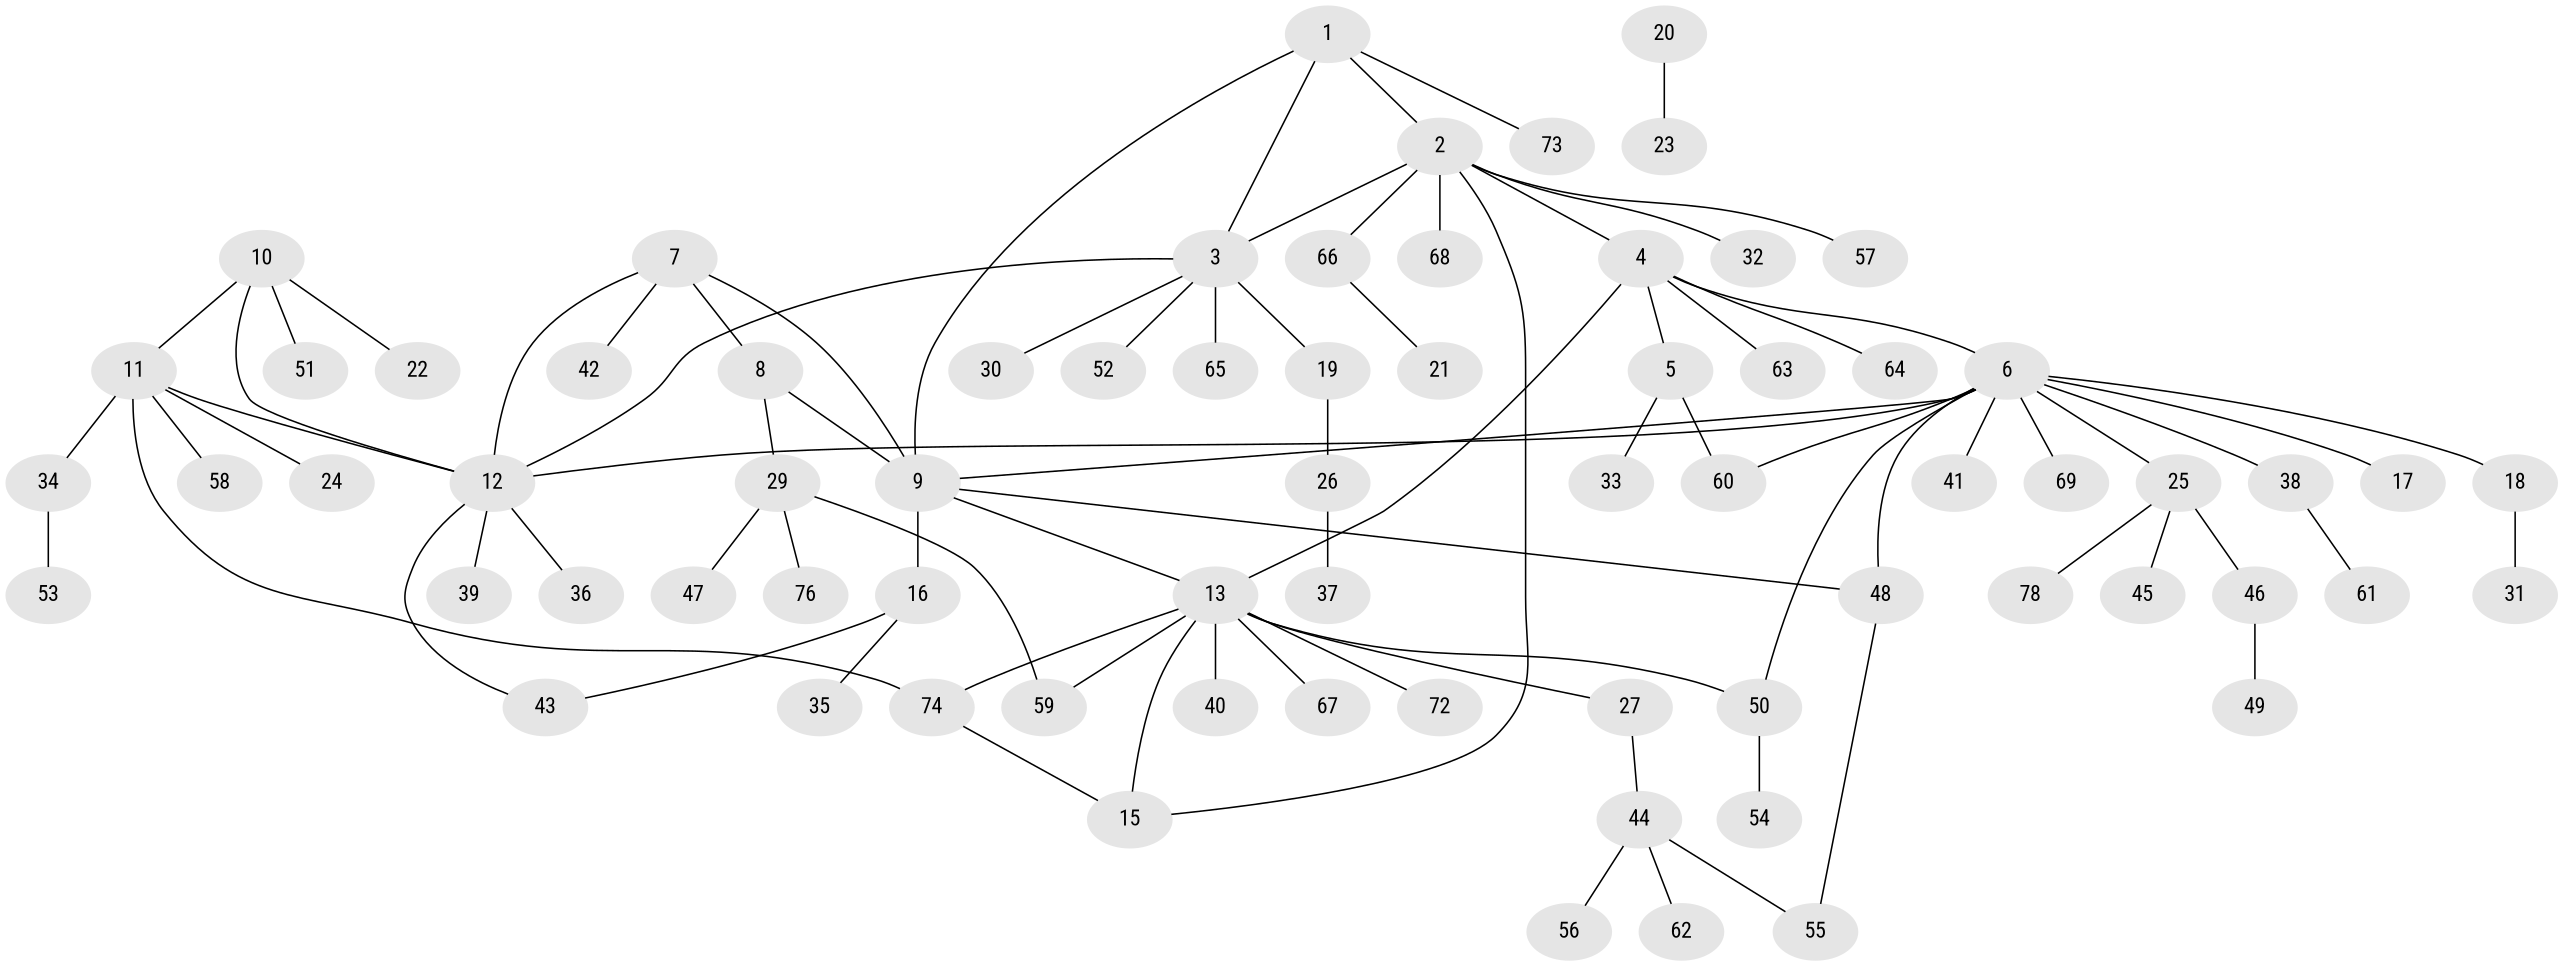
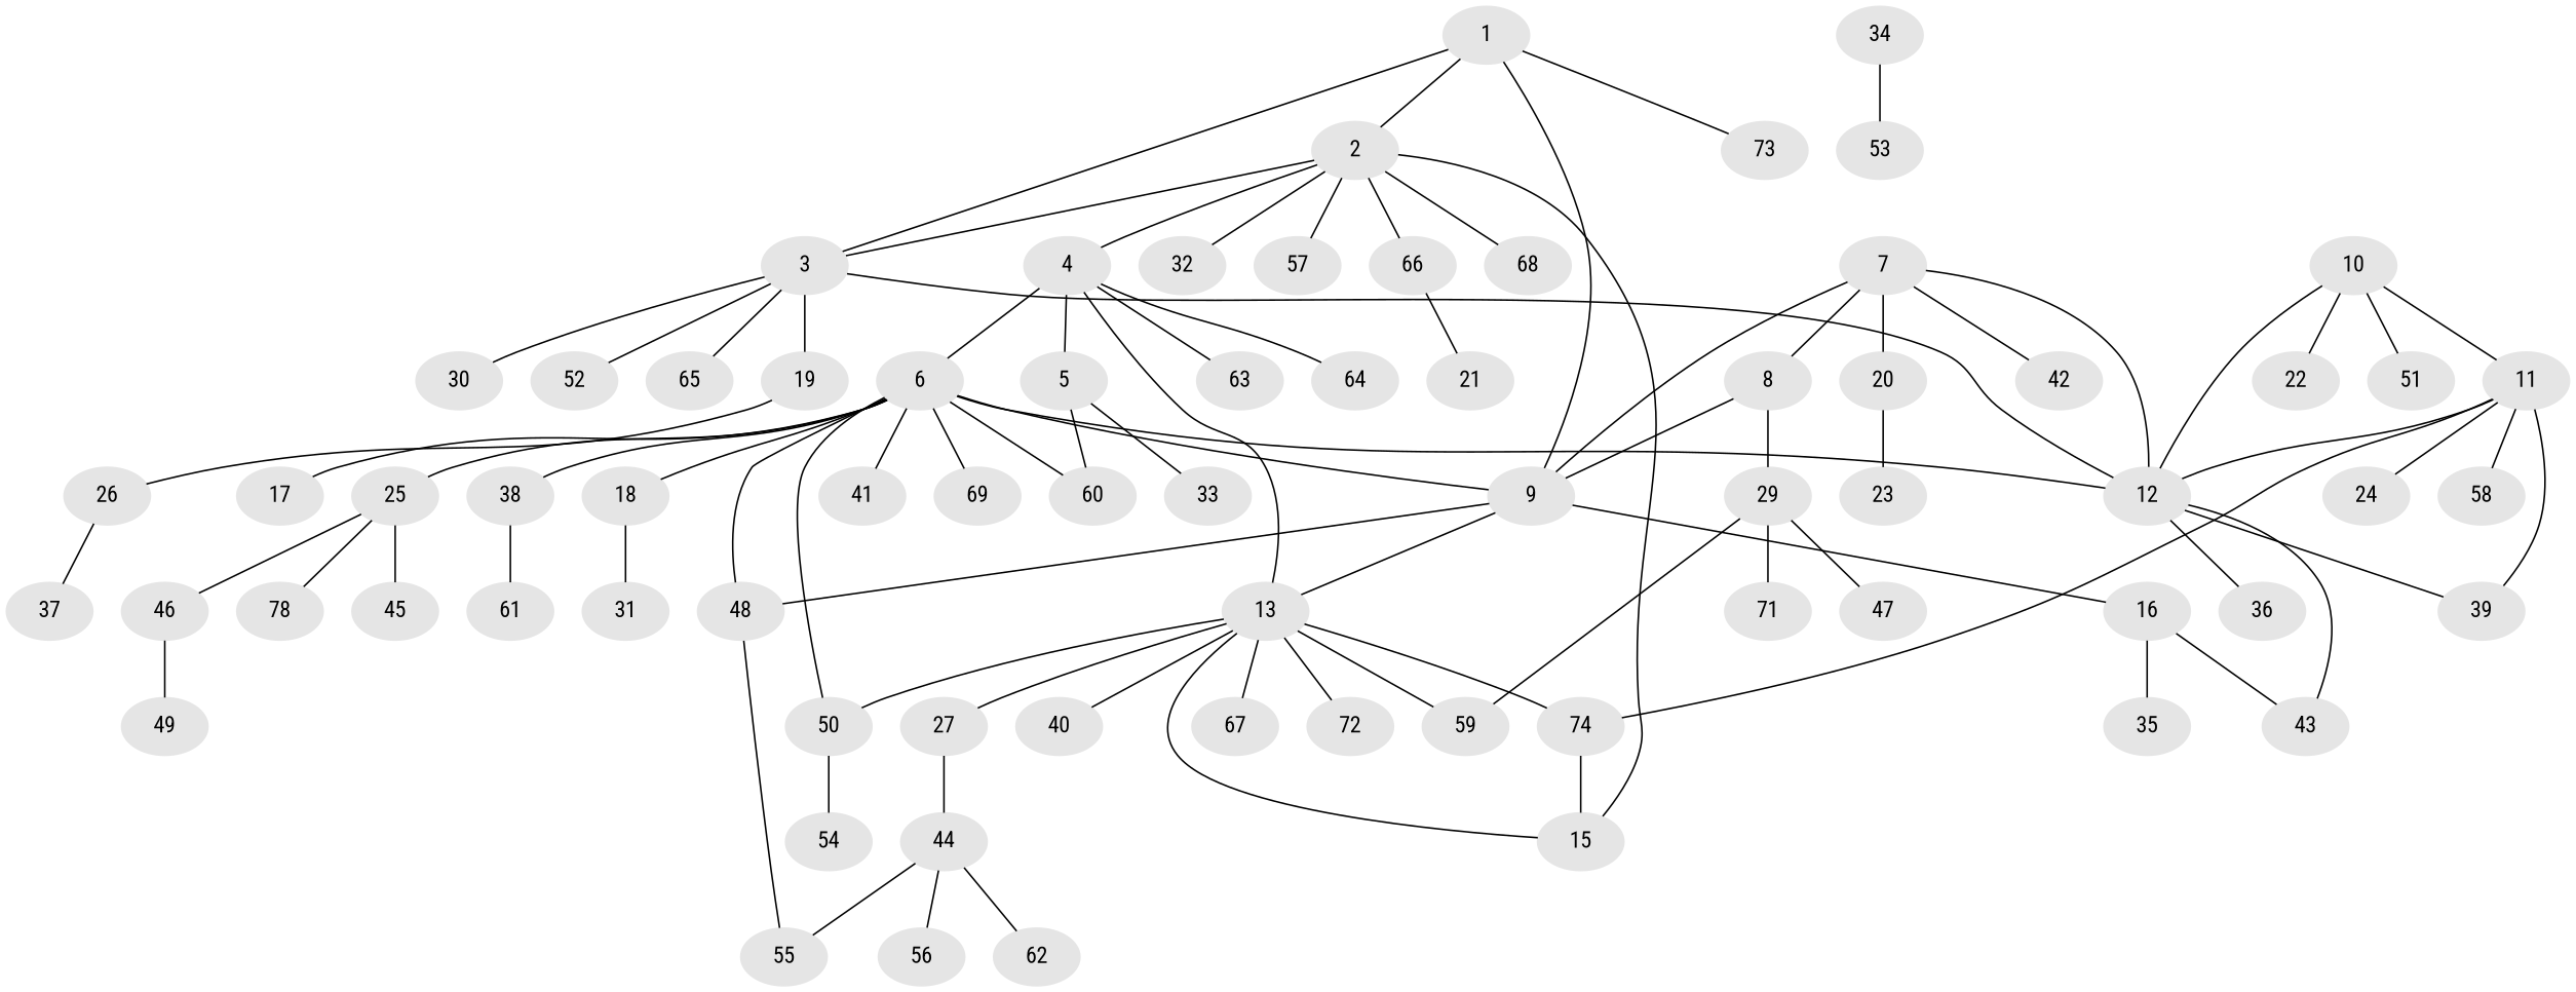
  graph {
    fontname="Roboto Condensed"
    node [color=gray90 fontname="Roboto Condensed" style=filled]
    edge [fontname="Roboto Condensed"]
    1
    2
    3
    9
    n5 [label=73]
    4
    15
    32
    57
    66
    68
    12
    19
    30
    52
    65
    13
    48
    16
    5
    6
    63
    64
    21
    36
    39
    43
    26
    33
    60
    17
    18
    25
    38
    41
    50
    69
    n38 [label=74]
    27
    40
    59
    67
    72
    31
    n45 [label=78]
    45
    46
    61
    55
    54
    7
    8
    20
    42
    29
    23
    47
-   71 [label=76]
+   71
    35
    10
    11
    22
    51
    24
    34
    58
    53
    44
    37
    49
    56
    62
    1 -- 2
    1 -- 3
    1 -- 9
    1 -- n5
    2 -- 3
    2 -- 4
    2 -- 15
    2 -- 32
    2 -- 57
    2 -- 66
    2 -- 68
    3 -- 12
    3 -- 19
    3 -- 30
    3 -- 52
    3 -- 65
    9 -- 13
    9 -- 48
    9 -- 16
    4 -- 13
    4 -- 5
    4 -- 6
    4 -- 63
    4 -- 64
    66 -- 21
    12 -- 36
    12 -- 39
    12 -- 43
    19 -- 26
    13 -- 15
    13 -- 50
    13 -- n38
    13 -- 27
    13 -- 40
    13 -- 59
    13 -- 67
    13 -- 72
    48 -- 55
    16 -- 43
    16 -- 35
    5 -- 33
    5 -- 60
    6 -- 9
    6 -- 12
    6 -- 48
    6 -- 60
    6 -- 17
    6 -- 18
    6 -- 25
    6 -- 38
    6 -- 41
    6 -- 50
    6 -- 69
    26 -- 37
    18 -- 31
    25 -- n45
    25 -- 45
    25 -- 46
    38 -- 61
    50 -- 54
    n38 -- 15
    27 -- 44
    46 -- 49
    7 -- 9
    7 -- 12
    7 -- 8
+   7 -- 20
    7 -- 42
    8 -- 9
    8 -- 29
    20 -- 23
    29 -- 59
    29 -- 47
    29 -- 71
    10 -- 12
    10 -- 11
    10 -- 22
    10 -- 51
    11 -- 12
    11 -- n38
    11 -- 24
-   11 -- 34
+   11 -- 39
    11 -- 58
    34 -- 53
    44 -- 55
    44 -- 56
    44 -- 62
  }
